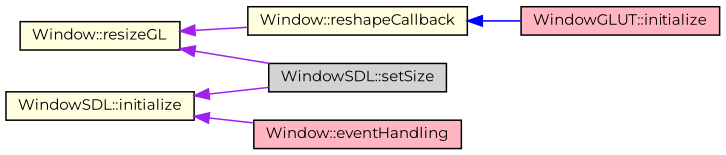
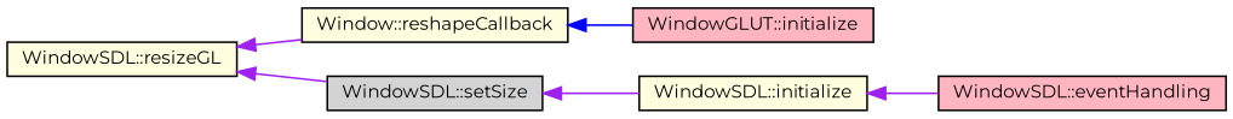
  digraph {
    fontname=Montserrat
    rankdir=LR
    node [color=black fillcolor=lightyellow fontname=Montserrat fontsize=10 shape=record style=filled]
    edge [color=purple dir=back fontname=Montserrat fontsize=10 labelfontname=Helvetica labelfontsize=10 style=solid]
-   n1 [fontcolor=black height=0.2 label="Window::resizeGL" width=0.4]
+   n1 [fontcolor=black height=0.2 label="WindowSDL::resizeGL" width=0.4]
    n2 [height=0.2 label="Window::reshapeCallback" width=0.4]
    n3 [fillcolor=lightgrey height=0.2 label="WindowSDL::setSize" width=0.4]
    n4 [fillcolor=lightpink height=0.2 label="WindowGLUT::initialize" width=0.4]
    n5 [height=0.2 label="WindowSDL::initialize" width=0.4]
-   n6 [fillcolor=lightpink height=0.2 label="Window::eventHandling" width=0.4]
+   n6 [fillcolor=lightpink height=0.2 label="WindowSDL::eventHandling" width=0.4]
    n1 -> n2
    n1 -> n3
    n2 -> n4 [color=blue]
-   n5 -> n3
+   n3 -> n5
    n5 -> n6
  }
